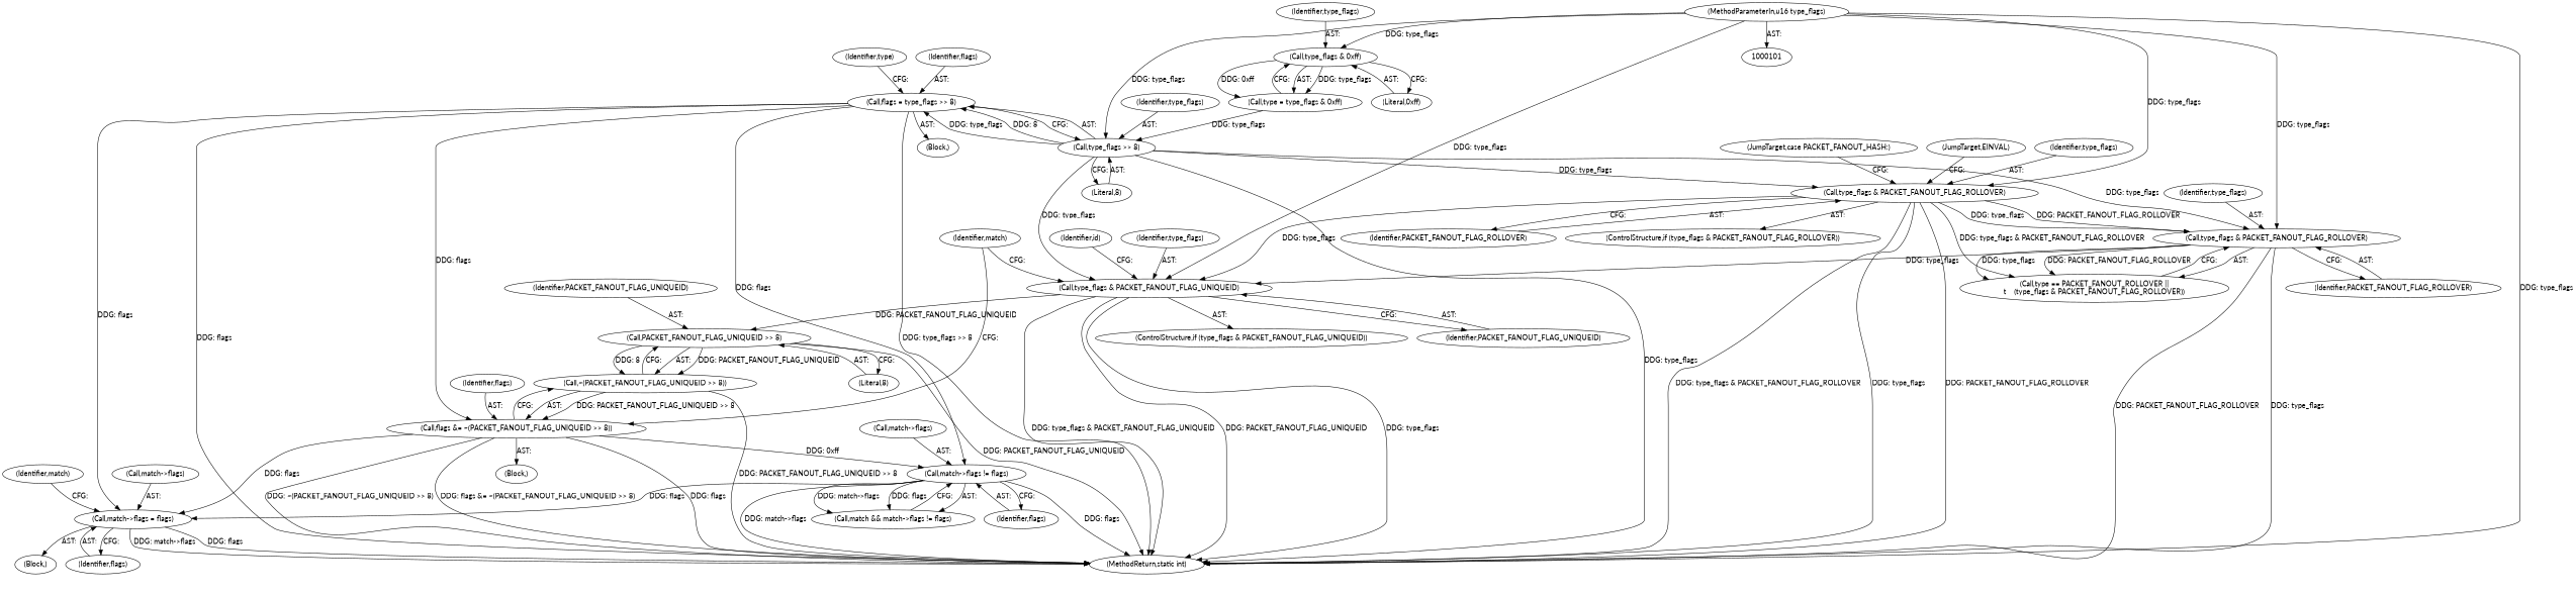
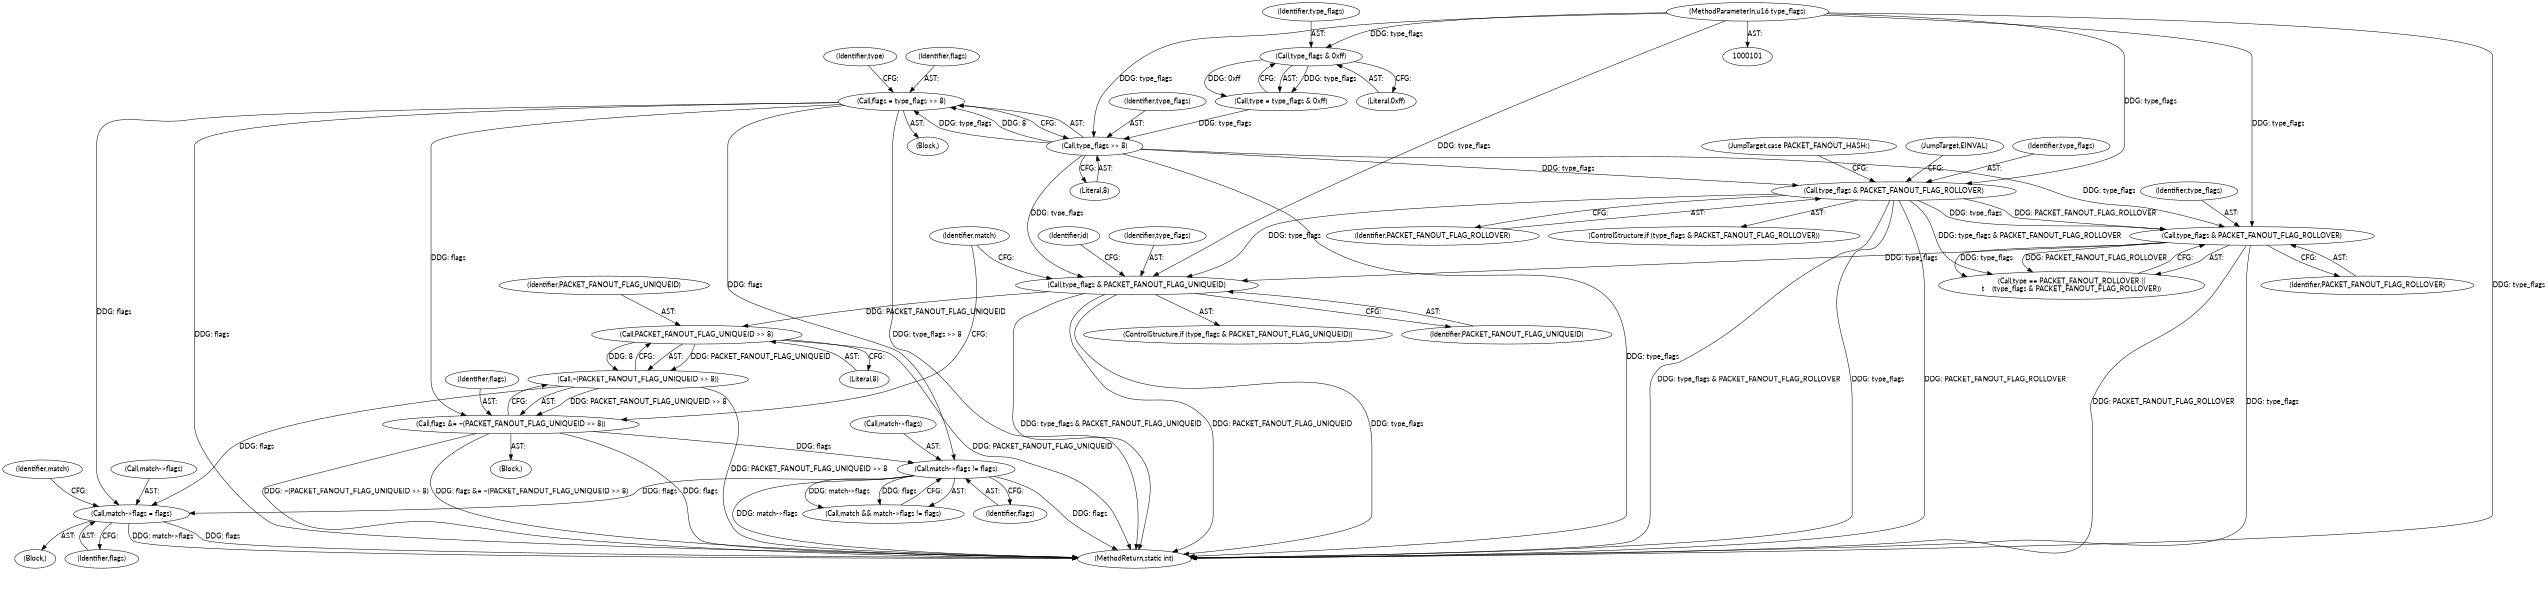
  digraph {
    fontname=Lato
    node [fontname=Lato]
    edge [fontname=Lato]
    n1 [label="(Call,match->flags = flags)"]
    n2 [label="(Block,)"]
    n3 [label="(Identifier,flags)"]
    n4 [label="(MethodReturn,static int)"]
    n5 [label="(Call,flags = type_flags >> 8)"]
    n6 [label="(Call,type_flags >> 8)"]
    n7 [label="(Call,match->flags != flags)"]
    n8 [label="(Call,flags &= ~(PACKET_FANOUT_FLAG_UNIQUEID >> 8))"]
    n9 [label="(Block,)"]
    n10 [label="(Call,type_flags & PACKET_FANOUT_FLAG_UNIQUEID)"]
    n11 [label="(Call,type_flags & PACKET_FANOUT_FLAG_ROLLOVER)"]
    n12 [label="(Call,type_flags & PACKET_FANOUT_FLAG_ROLLOVER)"]
    n13 [label="(Literal,8)"]
    n14 [label="(Call,match && match->flags != flags)"]
    n15 [label="(Identifier,flags)"]
    n16 [label="(Call,~(PACKET_FANOUT_FLAG_UNIQUEID >> 8))"]
    n17 [label="(Block,)"]
    n18 [label="(Call,PACKET_FANOUT_FLAG_UNIQUEID >> 8)"]
    n19 [label="(ControlStructure,if (type_flags & PACKET_FANOUT_FLAG_UNIQUEID))"]
    n20 [label="(Identifier,PACKET_FANOUT_FLAG_UNIQUEID)"]
    n21 [label="(Identifier,PACKET_FANOUT_FLAG_ROLLOVER)"]
    n22 [label="(Call,type == PACKET_FANOUT_ROLLOVER ||\n\t    (type_flags & PACKET_FANOUT_FLAG_ROLLOVER))"]
    n23 [label="(ControlStructure,if (type_flags & PACKET_FANOUT_FLAG_ROLLOVER))"]
    n24 [label="(Identifier,PACKET_FANOUT_FLAG_ROLLOVER)"]
    n25 [label="(Call,type_flags & 0xff)"]
    n26 [label="(Call,type = type_flags & 0xff)"]
    n27 [label="(Literal,0xff)"]
    n28 [label="(MethodParameterIn,u16 type_flags)"]
    1000101
    n30 [label="(Literal,8)"]
    n31 [label="(Identifier,type)"]
    n32 [label="(Identifier,PACKET_FANOUT_FLAG_UNIQUEID)"]
    n33 [label="(JumpTarget,case PACKET_FANOUT_HASH:)"]
    n34 [label="(Identifier,id)"]
    n35 [label="(Identifier,type_flags)"]
    n36 [label="(Identifier,match)"]
    n37 [label="(JumpTarget,EINVAL)"]
    n38 [label="(Identifier,flags)"]
    n39 [label="(Identifier,type_flags)"]
    n40 [label="(Identifier,type_flags)"]
    n41 [label="(Identifier,type_flags)"]
    n42 [label="(Identifier,type_flags)"]
    n43 [label="(Identifier,flags)"]
    n44 [label="(Call,match->flags)"]
    n45 [label="(Identifier,match)"]
    n46 [label="(Call,match->flags)"]
    n1 -> n2 [label="AST: "]
    n1 -> n3 [label="CFG: "]
    n1 -> n4 [label="DDG: match->flags"]
    n1 -> n4 [label="DDG: flags"]
    n3 -> n1 [label="AST: "]
    n5 -> n1 [label="DDG: flags"]
    n5 -> n4 [label="DDG: type_flags >> 8"]
    n5 -> n4 [label="DDG: flags"]
    n5 -> n6 [label="CFG: "]
    n5 -> n7 [label="DDG: flags"]
    n5 -> n8 [label="DDG: flags"]
    n5 -> n9 [label="AST: "]
    n6 -> n4 [label="DDG: type_flags"]
    n6 -> n5 [label="AST: "]
    n6 -> n5 [label="DDG: type_flags"]
    n6 -> n5 [label="DDG: 8"]
    n6 -> n10 [label="DDG: type_flags"]
    n6 -> n11 [label="DDG: type_flags"]
    n6 -> n12 [label="DDG: type_flags"]
    n6 -> n13 [label="CFG: "]
    n7 -> n1 [label="DDG: flags"]
    n7 -> n4 [label="DDG: flags"]
    n7 -> n4 [label="DDG: match->flags"]
    n7 -> n14 [label="AST: "]
    n7 -> n14 [label="DDG: match->flags"]
    n7 -> n14 [label="DDG: flags"]
    n7 -> n15 [label="CFG: "]
-   n8 -> n1 [label="DDG: flags"]
+   n16 -> n1 [label="DDG: flags"]
    n8 -> n4 [label="DDG: flags &= ~(PACKET_FANOUT_FLAG_UNIQUEID >> 8)"]
    n8 -> n4 [label="DDG: flags"]
    n8 -> n4 [label="DDG: ~(PACKET_FANOUT_FLAG_UNIQUEID >> 8)"]
-   n8 -> n7 [label="DDG: 0xff"]
+   n8 -> n7 [label="DDG: flags"]
    n8 -> n16 [label="CFG: "]
    n8 -> n17 [label="AST: "]
    n10 -> n4 [label="DDG: type_flags"]
    n10 -> n4 [label="DDG: type_flags & PACKET_FANOUT_FLAG_UNIQUEID"]
    n10 -> n4 [label="DDG: PACKET_FANOUT_FLAG_UNIQUEID"]
    n10 -> n18 [label="DDG: PACKET_FANOUT_FLAG_UNIQUEID"]
    n10 -> n19 [label="AST: "]
    n10 -> n20 [label="CFG: "]
    n11 -> n4 [label="DDG: type_flags & PACKET_FANOUT_FLAG_ROLLOVER"]
    n11 -> n4 [label="DDG: type_flags"]
    n11 -> n4 [label="DDG: PACKET_FANOUT_FLAG_ROLLOVER"]
    n11 -> n10 [label="DDG: type_flags"]
    n11 -> n12 [label="DDG: type_flags"]
    n11 -> n12 [label="DDG: PACKET_FANOUT_FLAG_ROLLOVER"]
    n11 -> n21 [label="CFG: "]
    n11 -> n22 [label="DDG: type_flags & PACKET_FANOUT_FLAG_ROLLOVER"]
    n11 -> n23 [label="AST: "]
    n12 -> n4 [label="DDG: PACKET_FANOUT_FLAG_ROLLOVER"]
    n12 -> n4 [label="DDG: type_flags"]
    n12 -> n10 [label="DDG: type_flags"]
    n12 -> n22 [label="AST: "]
    n12 -> n22 [label="DDG: type_flags"]
    n12 -> n22 [label="DDG: PACKET_FANOUT_FLAG_ROLLOVER"]
    n12 -> n24 [label="CFG: "]
    n13 -> n6 [label="AST: "]
    n14 -> n7 [label="CFG: "]
    n15 -> n7 [label="AST: "]
    n16 -> n4 [label="DDG: PACKET_FANOUT_FLAG_UNIQUEID >> 8"]
    n16 -> n8 [label="AST: "]
    n16 -> n8 [label="DDG: PACKET_FANOUT_FLAG_UNIQUEID >> 8"]
    n16 -> n18 [label="CFG: "]
    n18 -> n4 [label="DDG: PACKET_FANOUT_FLAG_UNIQUEID"]
    n18 -> n16 [label="AST: "]
    n18 -> n16 [label="DDG: PACKET_FANOUT_FLAG_UNIQUEID"]
    n18 -> n16 [label="DDG: 8"]
    n18 -> n30 [label="CFG: "]
    n20 -> n10 [label="AST: "]
    n21 -> n11 [label="AST: "]
    n22 -> n12 [label="CFG: "]
    n24 -> n12 [label="AST: "]
    n25 -> n26 [label="AST: "]
    n25 -> n26 [label="DDG: type_flags"]
    n25 -> n26 [label="DDG: 0xff"]
    n25 -> n27 [label="CFG: "]
    n26 -> n6 [label="DDG: type_flags"]
    n26 -> n25 [label="CFG: "]
    n27 -> n25 [label="AST: "]
    n28 -> n4 [label="DDG: type_flags"]
    n28 -> n6 [label="DDG: type_flags"]
    n28 -> n10 [label="DDG: type_flags"]
    n28 -> n11 [label="DDG: type_flags"]
    n28 -> n12 [label="DDG: type_flags"]
    n28 -> n25 [label="DDG: type_flags"]
    n28 -> 1000101 [label="AST: "]
    n30 -> n18 [label="AST: "]
    n31 -> n5 [label="CFG: "]
    n32 -> n18 [label="AST: "]
    n33 -> n11 [label="CFG: "]
    n34 -> n10 [label="CFG: "]
    n35 -> n10 [label="AST: "]
    n36 -> n1 [label="CFG: "]
    n37 -> n11 [label="CFG: "]
    n38 -> n5 [label="AST: "]
    n39 -> n12 [label="AST: "]
    n40 -> n11 [label="AST: "]
    n41 -> n25 [label="AST: "]
    n42 -> n6 [label="AST: "]
    n43 -> n8 [label="AST: "]
    n44 -> n1 [label="AST: "]
    n45 -> n8 [label="CFG: "]
    n45 -> n10 [label="CFG: "]
    n46 -> n7 [label="AST: "]
  }
